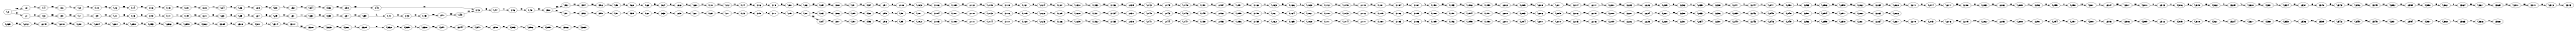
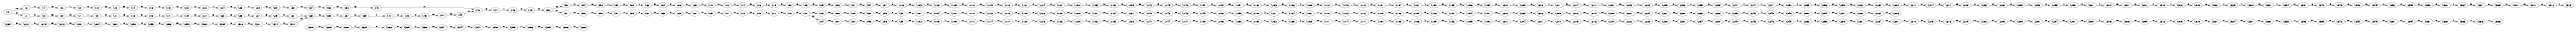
  strict digraph {
    rankdir=LR
    S0
    S1
    S2
    S3
    S4
    S5
    S6
    S7
    S8
    S9
    S10
    S11
    S12
    S13
    S14
    S15
    S16
    S17
    S18
    S19
    S20
    S21
    S22
    S23
    S24
    S25
    S26
    S27
    S28
    S29
    S30
    S31
    S32
    S33
    S34
    S35
    S36
    S37
    S38
    S39
    S40
    S41
    S42
    S43
    S44
    S45
    S46
    S47
    S48
    S49
    S50
    S51
    S52
    S53
    S54
    S55
    S56
    S57
    S58
    S59
    S60
    S61
    S62
    S63
    S64
    S65
    S66
    S67
    S68
    S69
    S70
    S71
    S72
    S73
    S74
    S75
    S76
    S77
    S78
    S79
    S80
    S81
    S82
    S83
    S84
    S85
    S86
    S87
    S88
    S89
    S90
    S91
    S92
    S93
    S94
    S95
    S96
    S97
    S98
    S99
    S100
    S101
    S102
    S103
    S104
    S105
    S106
    S107
    S108
    S109
    S110
    S111
    S112
    S113
    S114
    S115
    S116
    S117
    S118
    S119
    S120
    S121
    S122
    S123
    S124
    S125
    S126
    S127
    S128
    S129
    S130
    S131
    S132
    S133
    S134
    S135
    S136
    S137
    S138
    S139
    S140
    S141
    S142
    S143
    S144
    S145
    S146
    S147
    S148
    S149
    S150
    S151
    S152
    S153
    S154
    S155
    S156
    S157
    S158
    S159
    S160
    S161
    S162
    S163
    S164
    S165
    S166
    S167
    S168
    S169
    S170
    S171
    S172
    S173
    S174
    S175
    S176
    S177
    S178
    S179
    S180
    S181
    S182
    S183
    S184
    S185
    S186
    S187
    S188
    S189
    S190
    S191
    S192
    S193
    S194
    S195
    S196
    S197
    S198
    S199
    S200
    S201
    S202
    S203
    S204
    S205
    S206
    S207
    S208
    S209
    S210
    S211
    S212
    S213
    S214
    S215
    S216
    S217
    S218
    S219
    S220
    S221
    S222
    S223
    S224
    S225
    S226
    S227
    S228
    S229
    S230
    S231
    S232
    S233
    S234
    S235
    S236
    S237
    S238
    S239
    S240
    S241
    S242
    S243
    S244
    S245
    S246
    S247
    S248
    S249
    S250
    S251
    S252
    S253
    S254
    S255
    S256
    S257
    S258
    S259
    S260
    S261
    S262
    S263
    S264
    S265
    S266
    S267
    S268
    S270
    S271
    S269
    S272
    S273
    S274
    S275
    S276
    S277
    S278
    S279
    S280
    S281
    S282
    S283
    S284
    S285
    S286
    S287
    S288
    S289
    S290
    S291
    S292
    S293
    S294
    S295
    S296
    S297
    S298
    S299
    S300
    S301
    S302
    S303
    S304
    S305
    S306
    S307
    S308
    S309
    S310
    S311
    S312
    S313
    S314
    S315
    S316
    S317
    S318
    S319
    S320
    S321
    S322
    S323
    S324
    S325
    S326
    S327
    S328
    S329
    S330
    S331
    S332
    S333
    S334
    S335
    S336
    S337
    S338
    S339
    S340
    S341
    S342
    S343
    S344
    S345
    S346
    S347
    S348
    S349
    S350
    S351
    S352
    S353
    S354
    S355
    S356
    S357
    S358
    S359
    S360
    S361
    S362
    S363
    S364
    S365
    S366
    S367
    S368
    S369
    S370
    S371
    S372
    S373
    S0 -> S1 [label=A]
    S0 -> S2 [label=M]
    S1 -> S3 [label=L]
    S2 -> S4 [label=Y]
    S3 -> S5 [label=H]
    S4 -> S6 [label=Q]
    S5 -> S7 [label=R]
    S6 -> S8 [label=S]
    S7 -> S9 [label=V]
    S8 -> S10 [label=L]
    S9 -> S11 [label=M]
    S10 -> S12 [label=G]
    S11 -> S13 [label=F]
    S12 -> S14 [label=H]
    S13 -> S15 [label=D]
    S14 -> S16 [label=Q]
    S15 -> S17 [label=S]
    S16 -> S18 [label=L]
    S17 -> S19 [label=V]
    S18 -> S20 [label=A]
    S19 -> S21 [label=G]
    S20 -> S22 [label=L]
    S21 -> S23 [label=Q]
    S22 -> S24 [label=V]
    S23 -> S25 [label=Q]
    S24 -> S26 [label=T]
    S25 -> S27 [label=L]
    S26 -> S28 [label=Y]
    S27 -> S29 [label=E]
    S28 -> S30 [label=K]
    S29 -> S31 [label=A]
    S30 -> S32 [label=S]
    S31 -> S33 [label=V]
    S32 -> S34 [label=A]
    S33 -> S35 [label=Q]
    S34 -> S36 [label=L]
    S35 -> S37 [label=Y]
    S36 -> S38 [label=K]
    S37 -> S39 [label=K]
    S38 -> S40 [label=H]
    S39 -> S41 [label=S]
    S40 -> S42 [label=L]
    S41 -> S43 [label=A]
    S42 -> S44 [label=P]
    S43 -> S45 [label=L]
    S44 -> S46 [label=I]
    S45 -> S47 [label=K]
    S46 -> S48 [label=A]
    S47 -> S49 [label=H]
    S48 -> S50 [label=Q]
    S49 -> S42 [label=L]
    S50 -> S51 [label=D]
    S50 -> S52 [label=E]
    S51 -> S53 [label=L]
    S52 -> S54 [label=L]
    S53 -> S55 [label=L]
    S54 -> S56 [label=Q]
    S55 -> S57 [label=I]
    S56 -> S58 [label=V]
    S57 -> S59 [label=I]
    S58 -> S60 [label=A]
    S59 -> S61 [label=I]
    S60 -> S62 [label=I]
    S61 -> S63 [label=E]
    S62 -> S64 [label=E]
    S63 -> S65 [label=G]
    S64 -> S66 [label=G]
    S65 -> S67 [label=C]
    S66 -> S68 [label=C]
    S67 -> S69 [label=Y]
    S68 -> S70 [label=Y]
    S69 -> S71 [label=L]
    S70 -> S72 [label=M]
    S71 -> S73 [label=Y]
    S72 -> S74 [label=Y]
    S73 -> S75 [label=R]
    S74 -> S76 [label=R]
    S75 -> S77 [label=I]
    S76 -> S78 [label=I]
    S77 -> S79 [label=F]
    S78 -> S80 [label=F]
    S79 -> S81 [label=K]
    S80 -> S82 [label=K]
    S81 -> S83 [label=E]
    S81 -> S84 [label=D]
    S82 -> S85 [label=E]
    S83 -> S86 [label=F]
    S84 -> S87 [label=F]
    S85 -> S88 [label=F]
    S86 -> S89 [label=L]
    S87 -> S90 [label=V]
    S88 -> S91 [label=V]
    S89 -> S92 [label=A]
    S90 -> S93 [label=A]
    S91 -> S94 [label=A]
    S92 -> S95 [label=A]
    S93 -> S96 [label=A]
    S94 -> S97 [label=A]
    S95 -> S98 [label=C]
    S96 -> S99 [label=C]
    S97 -> S100 [label=C]
    S98 -> S101 [label=D]
    S99 -> S102 [label=D]
    S100 -> S103 [label=D]
    S101 -> S104 [label=A]
    S102 -> S105 [label=A]
    S103 -> S106 [label=A]
    S104 -> S107 [label=P]
    S105 -> S108 [label=S]
    S106 -> S109 [label=P]
    S107 -> S110 [label=E]
    S108 -> S111 [label=E]
    S109 -> S112 [label=E]
    S110 -> S113 [label=Q]
    S111 -> S114 [label=R]
    S112 -> S115 [label=R]
    S113 -> S116 [label=L]
    S114 -> S117 [label=L]
    S115 -> S118 [label=L]
    S116 -> S119 [label=T]
    S117 -> S120 [label=V]
    S118 -> S121 [label=T]
    S119 -> S122 [label=L]
    S120 -> S123 [label=V]
    S121 -> S124 [label=L]
    S122 -> S125 [label=V]
    S123 -> S126 [label=A]
    S124 -> S127 [label=T]
    S125 -> S128 [label=T]
    S126 -> S129 [label=S]
    S127 -> S130 [label=S]
    S128 -> S131 [label=Q]
    S129 -> S132 [label=S]
    S130 -> S133 [label=S]
    S131 -> S134 [label=N]
    S132 -> S135 [label=N]
    S133 -> S136 [label=N]
    S134 -> S137 [label=Q]
    S135 -> S138 [label=R]
    S136 -> S139 [label=R]
    S137 -> S140 [label=L]
    S138 -> S141 [label=T]
    S139 -> S142 [label=H]
    S140 -> S143 [label=M]
    S141 -> S144 [label=L]
    S142 -> S145 [label=E]
    S143 -> S146 [label=N]
    S144 -> S147 [label=L]
    S145 -> S148 [label=L]
    S146 -> S149 [label=E]
    S147 -> S150 [label=L]
    S148 -> S151 [label=L]
    S149 -> S152 [label=L]
    S150 -> S153 [label=E]
    S151 -> S154 [label=G]
    S152 -> S155 [label=V]
    S153 -> S156 [label=E]
    S154 -> S157 [label=E]
    S155 -> S158 [label=Q]
    S156 -> S159 [label=F]
    S157 -> S160 [label=F]
    S158 -> S161 [label=S]
    S159 -> S162 [label=V]
    S160 -> S163 [label=V]
    S161 -> S164 [label=Q]
    S162 -> S165 [label=D]
    S163 -> S166 [label=E]
    S164 -> S167 [label=L]
    S165 -> S168 [label=S]
    S166 -> S169 [label=S]
    S167 -> S170 [label=V]
    S168 -> S171 [label=Q]
    S169 -> S172 [label=Q]
    S170 -> S173 [label=L]
    S171 -> S174 [label=M]
    S172 -> S175 [label=L]
    S173 -> S176 [label=L]
    S174 -> S177 [label=T]
    S175 -> S178 [label=S]
    S176 -> S179 [label=L]
    S177 -> S180 [label=L]
    S178 -> S181 [label=L]
    S179 -> S182 [label=H]
    S180 -> S183 [label=V]
    S181 -> S184 [label=V]
    S182 -> S185 [label=H]
    S183 -> S186 [label=L]
    S184 -> S187 [label=L]
    S185 -> S188 [label=T]
    S186 -> S189 [label=S]
    S187 -> S190 [label=S]
    S188 -> S191 [label=Y]
    S189 -> S192 [label=H]
    S190 -> S193 [label=H]
    S191 -> S194 [label=F]
    S192 -> S195 [label=A]
    S193 -> S196 [label=A]
    S194 -> S197 [label=V]
    S195 -> S198 [label=Q]
    S196 -> S199 [label=Q]
    S197 -> S200 [label=K]
    S198 -> S201 [label=I]
    S199 -> S202 [label=F]
    S200 -> S203 [label=V]
    S201 -> S204 [label=V]
    S202 -> S205 [label=V]
    S203 -> S206 [label=E]
    S204 -> S207 [label=K]
    S205 -> S208 [label=K]
    S206 -> S209 [label=D]
    S207 -> S210 [label=V]
    S208 -> S211 [label=V]
    S209 -> S212 [label=S]
    S210 -> S213 [label=E]
    S211 -> S214 [label=E]
    S212 -> S215 [label=N]
    S213 -> S216 [label=D]
    S214 -> S217 [label=D]
    S215 -> S218 [label=T]
    S216 -> S219 [label=T]
    S217 -> S220 [label=S]
    S218 -> S221 [label=T]
    S219 -> S222 [label=S]
    S220 -> S223 [label=H]
    S221 -> S224 [label=H]
    S222 -> S225 [label=V]
    S223 -> S226 [label=V]
    S224 -> S227 [label=V]
    S225 -> S228 [label=T]
    S226 -> S229 [label=T]
    S227 -> S230 [label=K]
    S228 -> S231 [label=Q]
    S229 -> S232 [label=Q]
    S230 -> S233 [label=L]
    S231 -> S234 [label=V]
    S232 -> S235 [label=V]
    S233 -> S236 [label=I]
    S234 -> S237 [label=R]
    S235 -> S238 [label=R]
    S236 -> S239 [label=I]
    S237 -> S240 [label=L]
    S238 -> S241 [label=L]
    S239 -> S242 [label=D]
    S240 -> S243 [label=T]
    S241 -> S244 [label=S]
    S242 -> S245 [label=S]
    S243 -> S246 [label=V]
    S244 -> S247 [label=V]
    S245 -> S248 [label=Y]
    S246 -> S249 [label=D]
    S247 -> S250 [label=D]
    S248 -> S251 [label=N]
    S249 -> S252 [label=S]
    S250 -> S253 [label=S]
    S251 -> S254 [label=G]
    S252 -> S255 [label=G]
    S253 -> S256 [label=G]
    S254 -> S257 [label=N]
    S255 -> S258 [label=N]
    S256 -> S259 [label=N]
    S257 -> S260 [label=N]
    S258 -> S261 [label=G]
    S259 -> S262 [label=G]
    S260 -> S263 [label=L]
    S261 -> S264 [label=L]
    S262 -> S265 [label=Q]
    S263 -> S266 [label=L]
    S264 -> S267 [label=A]
    S265 -> S268 [label=A]
    S267 -> S270 [label=L]
    S268 -> S271 [label=L]
    S270 -> S273 [label=L]
    S271 -> S274 [label=L]
    S269 -> S272 [label=Q]
    S272 -> S275 [label=L]
    S273 -> S276 [label=S]
    S274 -> S277 [label=A]
    S275 -> S278 [label=H]
    S276 -> S279 [label=E]
    S277 -> S280 [label=E]
    S278 -> S281 [label=R]
    S279 -> S282 [label=M]
    S280 -> S283 [label=L]
    S281 -> S284 [label=I]
    S282 -> S285 [label=R]
    S283 -> S286 [label=R]
    S284 -> S287 [label=L]
    S285 -> S288 [label=Q]
    S286 -> S289 [label=Q]
    S287 -> S290 [label=T]
    S288 -> S291 [label=V]
    S289 -> S292 [label=V]
    S290 -> S293 [label=A]
    S291 -> S294 [label=L]
    S292 -> S295 [label=L]
    S293 -> S296 [label=T]
    S294 -> S297 [label=N]
    S295 -> S298 [label=I]
    S296 -> S299 [label=H]
    S297 -> S300 [label=M]
    S298 -> S301 [label=M]
    S299 -> S302 [label=N]
    S300 -> S303 [label=S]
    S301 -> S304 [label=S]
    S302 -> S305 [label=I]
    S303 -> S306 [label=H]
    S304 -> S307 [label=H]
    S305 -> S308 [label=T]
    S306 -> S309 [label=N]
    S307 -> S310 [label=N]
    S308 -> S311 [label=A]
    S309 -> S312 [label=L]
    S310 -> S313 [label=I]
    S311 -> S314 [label=I]
    S312 -> S315 [label=V]
    S313 -> S316 [label=V]
    S314 -> S317 [label=A]
    S315 -> S318 [label=T]
    S316 -> S319 [label=T]
-   S317 -> S320 [label=N]
+   S317 -> S33 [label=N]
    S318 -> S321 [label=A]
    S319 -> S322 [label=G]
    S320 -> S323 [label=E]
    S321 -> S324 [label=G]
    S322 -> S325 [label=S]
    S323 -> S326 [label=P]
    S324 -> S327 [label=A]
    S325 -> S328 [label=S]
    S326 -> S329 [label=S]
    S327 -> S330 [label=D]
    S328 -> S331 [label=E]
    S329 -> S332 [label=L]
    S330 -> S333 [label=L]
    S331 -> S334 [label=S]
    S332 -> S335 [label=D]
    S333 -> S336 [label=V]
    S334 -> S337 [label=A]
    S335 -> S338 [label=S]
    S336 -> S339 [label=M]
    S337 -> S340 [label=G]
    S338 -> S341 [label=K]
    S339 -> S342 [label=D]
    S340 -> S343 [label=E]
    S341 -> S344 [label=Q]
    S342 -> S345 [label=Q]
    S343 -> S346 [label=P]
    S344 -> S347 [label=A]
    S345 -> S348 [label=K]
    S346 -> S349 [label=K]
    S347 -> S350 [label=T]
    S348 -> S351 [label=L]
    S349 -> S352 [label=L]
    S350 -> S353 [label=P]
    S351 -> S354 [label=A]
    S352 -> S355 [label=A]
    S353 -> S356 [label=V]
    S354 -> S357 [label=A]
    S355 -> S358 [label=A]
    S356 -> S359 [label=F]
    S357 -> S360 [label=A]
    S358 -> S361 [label=P]
    S359 -> S362 [label=R]
    S360 -> S363 [label=S]
    S361 -> S364 [label=I]
    S362 -> S365 [label=L]
    S363 -> S366 [label=V]
    S364 -> S367 [label=R]
    S366 -> S368 [label=V]
    S367 -> S369 [label=C]
    S369 -> S370 [label=L]
    S370 -> S371 [label=G]
    S371 -> S372 [label=C]
    S372 -> S373 [label=S]
  }
